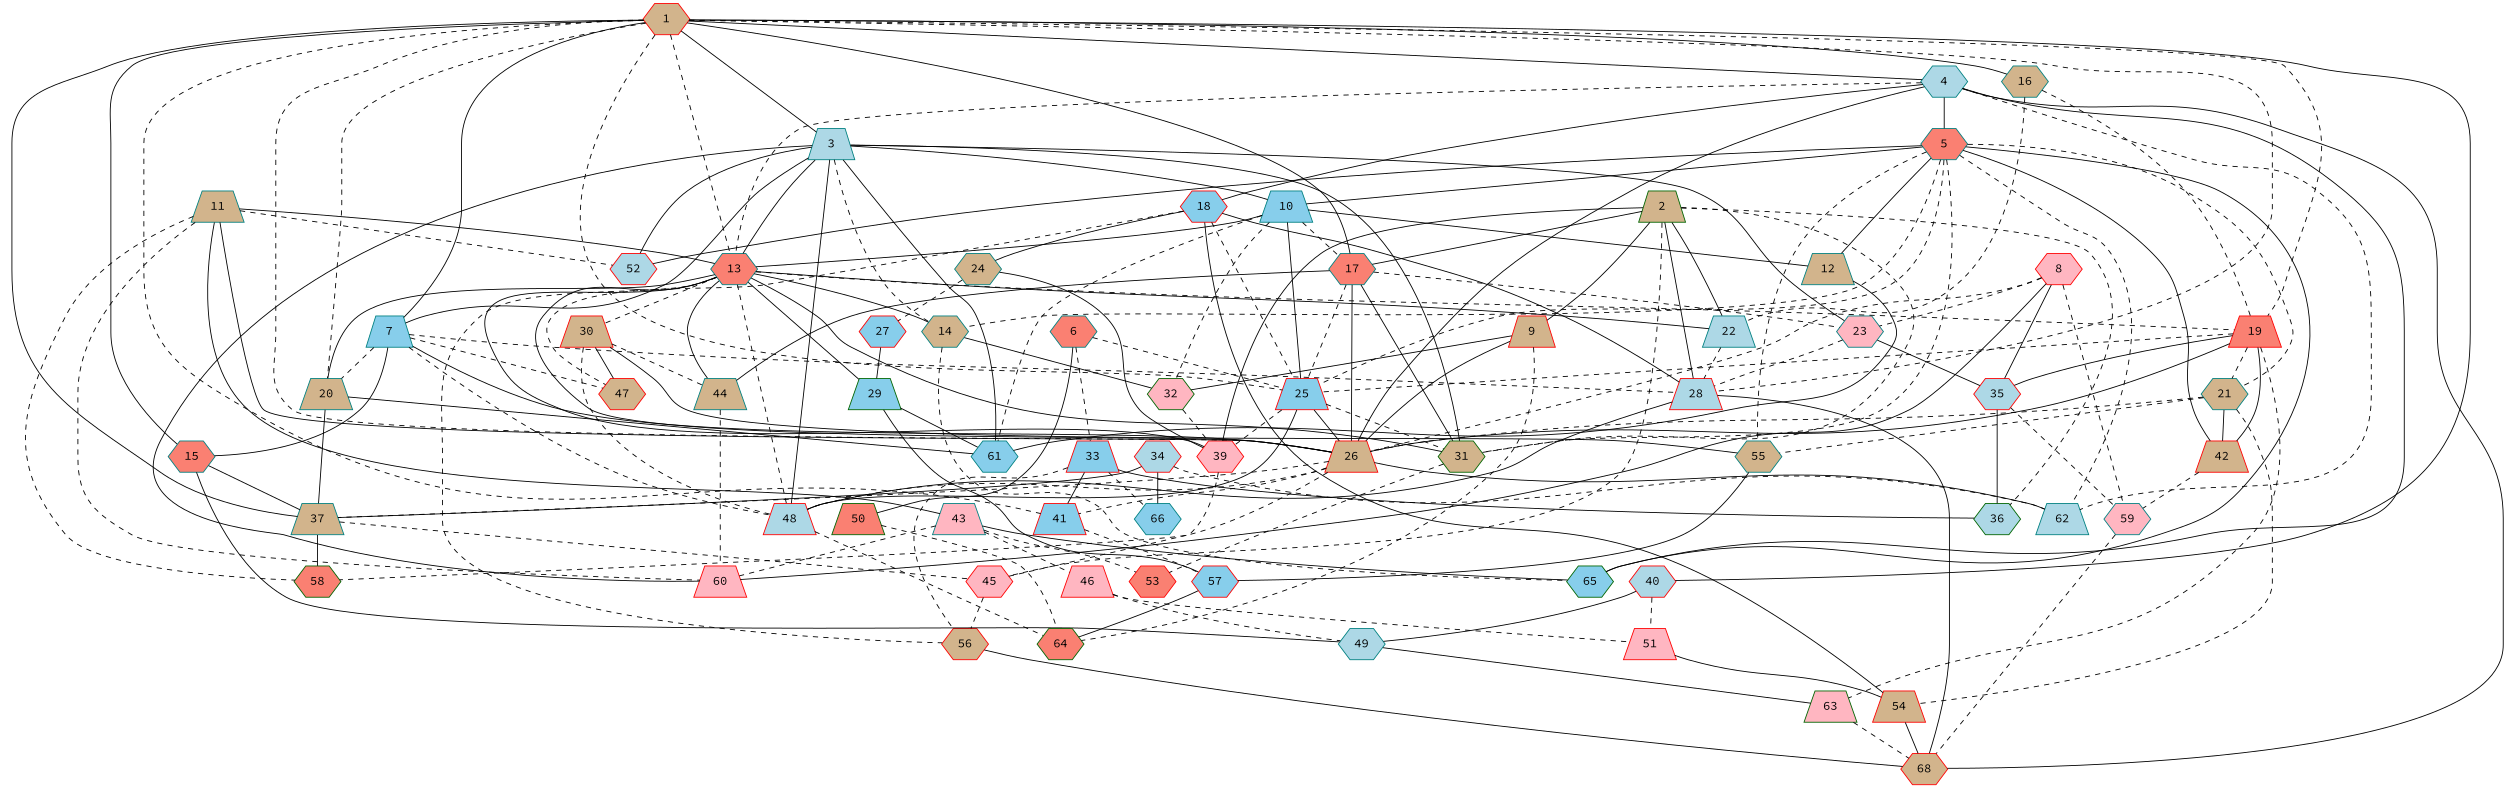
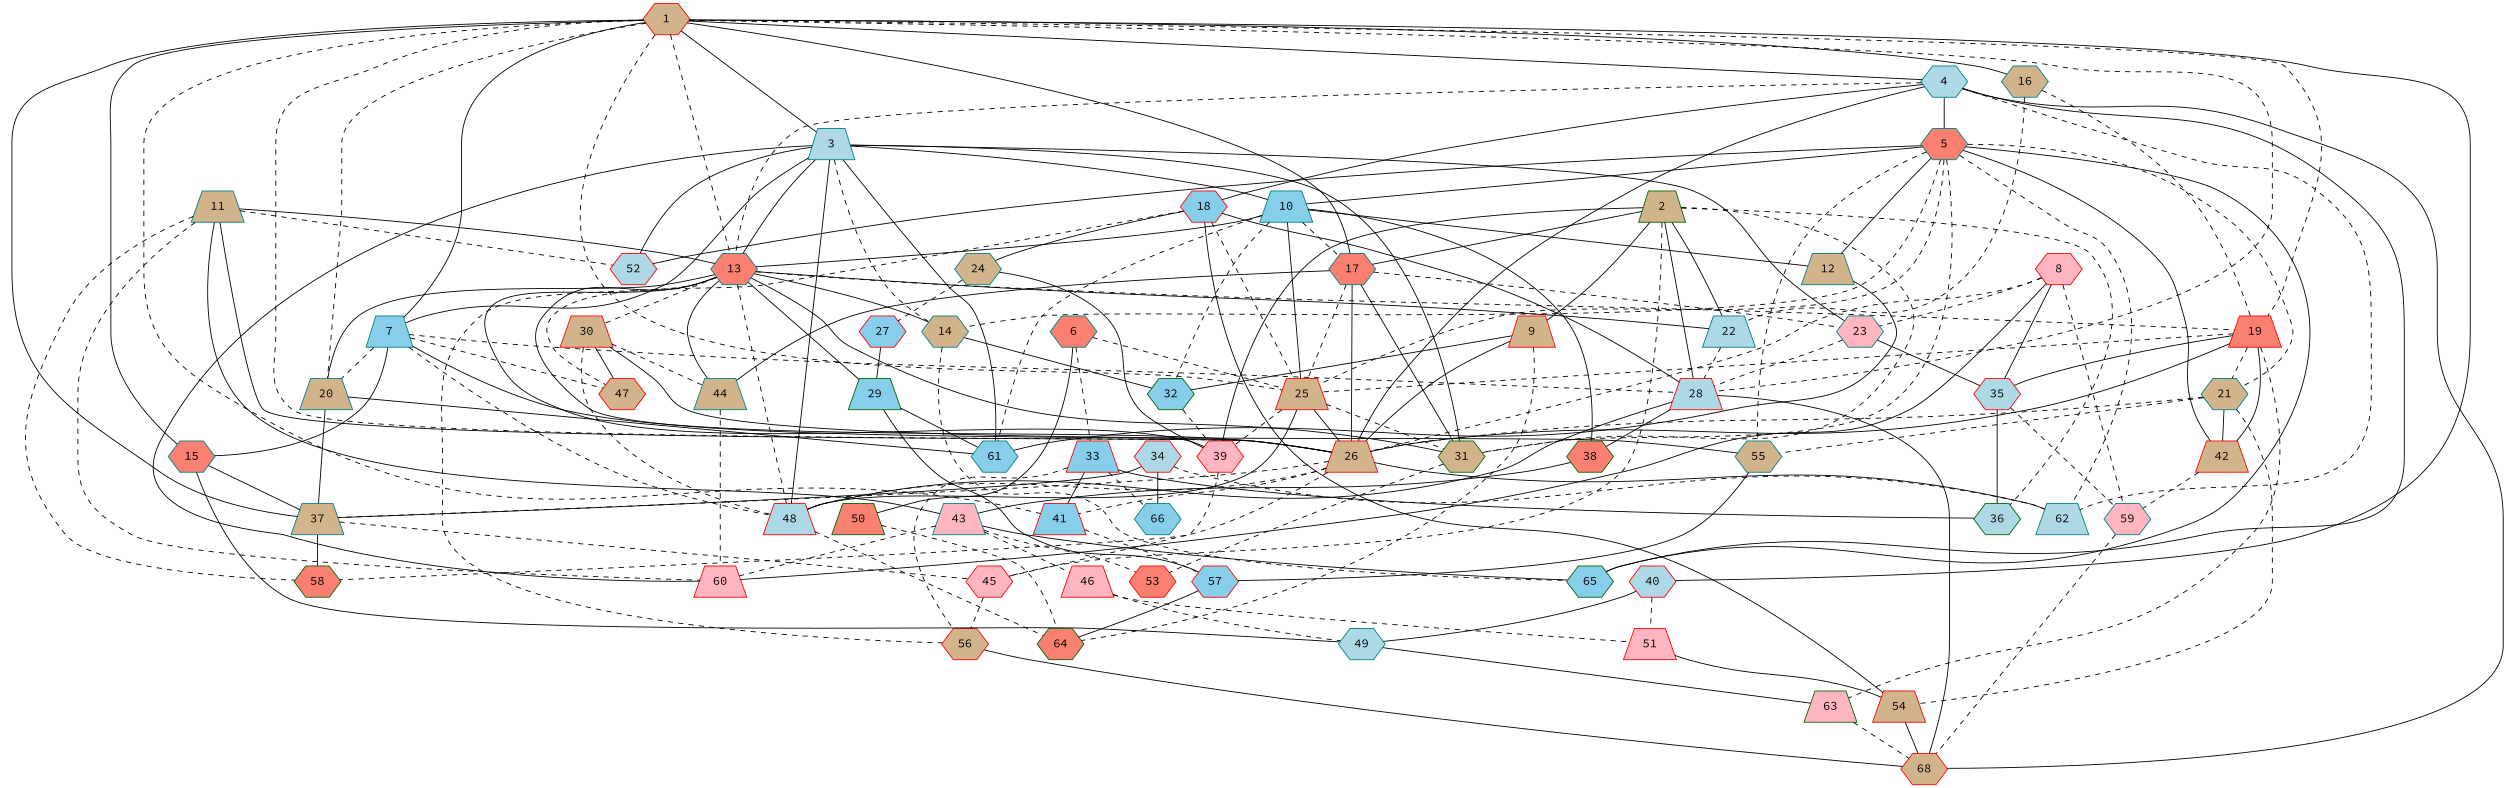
  graph {
    fontname="Source Code Pro"
    node [color=red fillcolor=tan fontname="Source Code Pro" shape=hexagon style=filled]
    edge [fontname="Source Code Pro" style=solid weight=1.0]
    3 [color=teal fillcolor=lightblue shape=trapezium]
    1
    4 [color=teal fillcolor=lightblue]
    7 [color=teal fillcolor=skyblue shape=trapezium]
    13 [color=teal fillcolor=salmon]
    15 [color=teal fillcolor=salmon]
    16 [color=teal]
    17 [color=teal fillcolor=salmon]
    19 [fillcolor=salmon shape=trapezium]
    20 [color=teal shape=trapezium]
-   25 [fillcolor=skyblue shape=trapezium]
+   25 [shape=trapezium]
    26 [shape=trapezium]
    28 [fillcolor=lightblue shape=trapezium]
    37 [color=teal shape=trapezium]
    40 [fillcolor=lightblue]
    41 [fillcolor=skyblue shape=trapezium]
    31 [color=darkgreen]
    10 [color=teal fillcolor=skyblue shape=trapezium]
    14 [color=teal]
    23 [color=teal fillcolor=lightpink]
    48 [fillcolor=lightblue shape=trapezium]
    52 [fillcolor=lightblue]
    60 [fillcolor=lightpink shape=trapezium]
    61 [color=teal fillcolor=skyblue]
    5 [color=teal fillcolor=salmon]
    18 [fillcolor=skyblue]
    62 [color=teal fillcolor=lightblue shape=trapezium]
    65 [color=darkgreen fillcolor=skyblue]
    68
    47
    22 [color=teal fillcolor=lightblue shape=trapezium]
    39 [fillcolor=lightpink]
    29 [color=darkgreen fillcolor=skyblue shape=trapezium]
    30 [shape=trapezium]
    44 [color=teal shape=trapezium]
    56
    49 [color=teal fillcolor=lightblue]
    21 [color=teal]
    42 [shape=trapezium]
    35 [fillcolor=lightblue]
    63 [color=darkgreen fillcolor=lightpink shape=trapezium]
    58 [color=darkgreen fillcolor=salmon]
+   38 [color=darkgreen fillcolor=salmon]
    45 [fillcolor=lightpink]
    51 [fillcolor=lightpink shape=trapezium]
    57 [fillcolor=skyblue]
    2 [color=darkgreen shape=trapezium]
    9 [shape=trapezium]
    36 [color=darkgreen fillcolor=lightblue]
-   32 [color=darkgreen fillcolor=lightpink]
+   32 [color=darkgreen fillcolor=skyblue]
    64 [color=darkgreen fillcolor=salmon]
    53 [fillcolor=salmon]
    12 [color=teal shape=trapezium]
    55 [color=teal]
    24 [color=teal]
    54 [shape=trapezium]
    59 [color=teal fillcolor=lightpink]
    6 [color=teal fillcolor=salmon]
    33 [fillcolor=skyblue shape=trapezium]
    50 [color=darkgreen fillcolor=salmon shape=trapezium]
    66 [color=teal fillcolor=skyblue]
    8 [fillcolor=lightpink]
    43 [color=teal fillcolor=lightpink shape=trapezium]
    11 [color=teal shape=trapezium]
    46 [fillcolor=lightpink shape=trapezium]
    27 [fillcolor=skyblue]
    34 [fillcolor=lightblue]
    3 -- 7
    3 -- 13
    3 -- 31
    3 -- 10 [weight=2.0]
    3 -- 14 [style=dashed]
    3 -- 23
    3 -- 48
    3 -- 52
    3 -- 60
    3 -- 61
    1 -- 3
    1 -- 4
    1 -- 7
    1 -- 13 [style=dashed weight=2.0]
    1 -- 15
    1 -- 16 [weight=2.0]
    1 -- 17
    1 -- 19 [style=dashed]
    1 -- 20 [style=dashed]
    1 -- 25 [style=dashed]
    1 -- 26 [style=dashed weight=2.0]
    1 -- 28 [style=dashed weight=2.0]
    1 -- 37
    1 -- 40
    1 -- 41 [style=dashed]
    4 -- 13 [style=dashed]
    4 -- 26
    4 -- 5 [weight=2.0]
    4 -- 18
    4 -- 62 [style=dashed]
    4 -- 65 [weight=3.0]
    4 -- 68
    7 -- 15
    7 -- 20 [style=dashed]
    7 -- 26
    7 -- 28 [style=dashed weight=2.0]
    7 -- 48 [style=dashed]
    7 -- 47 [style=dashed]
    13 -- 19 [style=dashed]
    13 -- 20
    13 -- 26
    13 -- 31
    13 -- 14
    13 -- 48 [style=dashed]
    13 -- 22
    13 -- 39
    13 -- 29
    13 -- 30 [style=dashed]
    13 -- 44 [weight=2.0]
    13 -- 56 [style=dashed]
    15 -- 37
    15 -- 49
    16 -- 19 [style=dashed]
    16 -- 22 [style=dashed]
    17 -- 25 [style=dashed]
    17 -- 26
    17 -- 31
    17 -- 23 [style=dashed]
    17 -- 44
    19 -- 25 [style=dashed]
    19 -- 26
    19 -- 21 [style=dashed]
    19 -- 42 [weight=2.0]
    19 -- 35
    19 -- 63 [style=dashed]
    20 -- 37
    20 -- 61
    25 -- 26
    25 -- 31 [style=dashed]
    25 -- 48
    25 -- 39 [style=dashed]
    26 -- 37 [style=dashed]
    26 -- 41 [style=dashed]
    26 -- 48 [style=dashed]
    26 -- 62
    26 -- 58 [style=dashed]
    28 -- 48
    28 -- 68
+   28 -- 38
    37 -- 58
    37 -- 45 [style=dashed]
    40 -- 49
    40 -- 51 [style=dashed]
    41 -- 57 [style=dashed]
    31 -- 53 [style=dashed]
    10 -- 13
    10 -- 17 [style=dashed weight=2.0]
    10 -- 25 [weight=3.0]
    10 -- 61 [style=dashed weight=2.0]
+   10 -- 38
    10 -- 32 [style=dashed]
    10 -- 12
    14 -- 65 [style=dashed]
    14 -- 32
    23 -- 28 [style=dashed]
    23 -- 35
    48 -- 64 [style=dashed]
    5 -- 25 [style=dashed weight=2.0]
    5 -- 31 [style=dashed]
    5 -- 10
    5 -- 14 [style=dashed]
    5 -- 52
    5 -- 62 [style=dashed]
    5 -- 65
    5 -- 21 [style=dashed]
    5 -- 42
    5 -- 12
    5 -- 55 [style=dashed]
    18 -- 25 [style=dashed]
    18 -- 28
    18 -- 47 [style=dashed]
    18 -- 24
    18 -- 54
    22 -- 28 [style=dashed]
    39 -- 45 [style=dashed]
    29 -- 61
    29 -- 57
    30 -- 48 [style=dashed]
    30 -- 47
    30 -- 44 [style=dashed]
    30 -- 55
    44 -- 60 [style=dashed]
    56 -- 68
    49 -- 63
    21 -- 26 [style=dashed]
    21 -- 42
    21 -- 55 [style=dashed]
    21 -- 54 [style=dashed]
    42 -- 59 [style=dashed]
    35 -- 36
    35 -- 59 [style=dashed]
    63 -- 68 [style=dashed]
+   38 -- 43
    45 -- 56 [style=dashed]
    51 -- 54
    57 -- 64
    2 -- 17
    2 -- 28
    2 -- 31 [style=dashed]
    2 -- 22
    2 -- 39
    2 -- 45 [style=dashed]
    2 -- 9
    2 -- 36 [style=dashed]
    9 -- 26
    9 -- 32
    9 -- 64 [style=dashed]
    32 -- 39 [style=dashed]
    12 -- 61
    55 -- 57
    24 -- 39
    24 -- 27 [style=dashed]
    54 -- 68
    59 -- 68 [style=dashed]
    6 -- 25 [style=dashed]
    6 -- 33 [style=dashed]
    6 -- 50
    33 -- 41
    33 -- 56 [style=dashed]
    33 -- 36
    33 -- 66 [style=dashed]
    50 -- 64 [style=dashed]
    8 -- 26 [style=dashed]
    8 -- 23 [style=dashed]
    8 -- 60
    8 -- 35
    8 -- 59 [style=dashed]
    43 -- 60 [style=dashed]
    43 -- 65
    43 -- 53 [style=dashed]
    43 -- 46 [style=dashed]
    11 -- 13
    11 -- 26
    11 -- 52 [style=dashed]
    11 -- 60 [style=dashed]
    11 -- 58 [style=dashed]
    11 -- 43
    46 -- 49 [style=dashed]
    46 -- 51 [style=dashed]
    27 -- 29
    34 -- 37
    34 -- 62 [style=dashed]
    34 -- 66
  }
